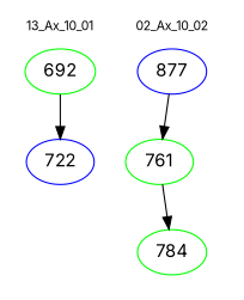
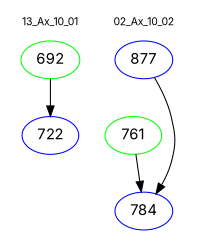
  digraph {
    fontname=Inter
    node [color=blue fontname=Inter]
    edge [color=black fontname=Inter]
    n1 [color=green label=692]
    n2 [label=722]
    n3 [label=877]
    n4 [color=green label=761]
-   n5 [color=green label=784]
+   n5 [label=784]
    subgraph cluster_1 {
      color=white
      fontsize=10
      label="13_Ax_10_01"
      n1
      n2
    }
    subgraph cluster_2 {
      color=white
      fontsize=10
      label="02_Ax_10_02"
      n3
      n4
      n5
    }
    n1 -> n2
-   n3 -> n4
+   n3 -> n5
    n4 -> n5
  }
